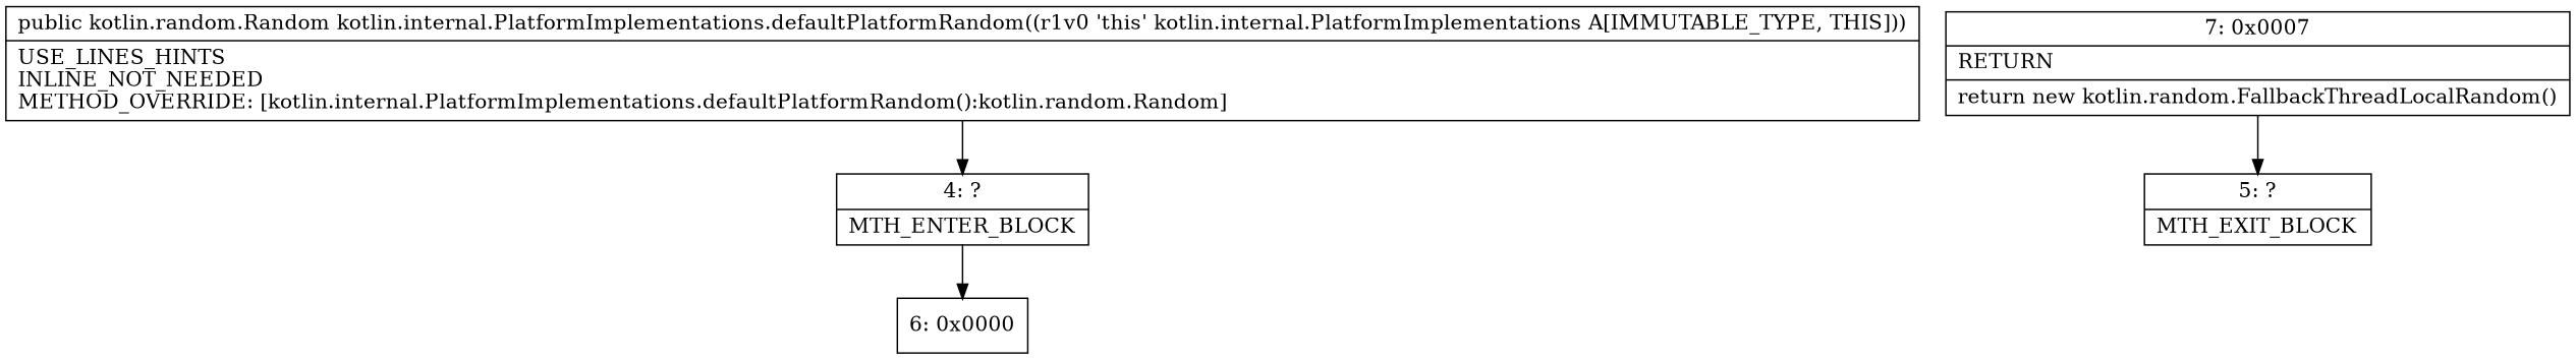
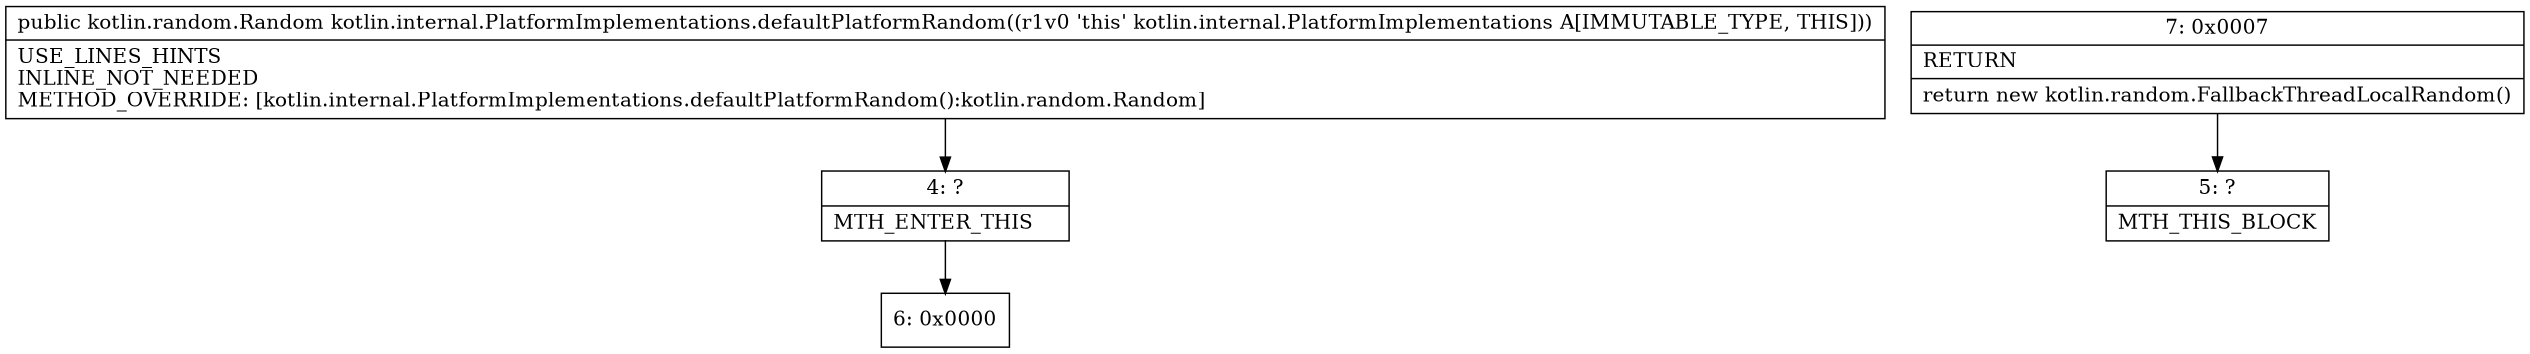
  digraph {
    node [shape=record]
-   n1 [label="{4\:\ ?|MTH_ENTER_BLOCK\l}"]
+   n1 [label="{4\:\ ?|MTH_ENTER_THIS\l}"]
    n2 [label="{6\:\ 0x0000}"]
    n3 [label="{7\:\ 0x0007|RETURN\l|return new kotlin.random.FallbackThreadLocalRandom()\l}"]
-   n4 [label="{5\:\ ?|MTH_EXIT_BLOCK\l}"]
+   n4 [label="{5\:\ ?|MTH_THIS_BLOCK\l}"]
    n5 [label="{public kotlin.random.Random kotlin.internal.PlatformImplementations.defaultPlatformRandom((r1v0 'this' kotlin.internal.PlatformImplementations A[IMMUTABLE_TYPE, THIS]))  | USE_LINES_HINTS\lINLINE_NOT_NEEDED\lMETHOD_OVERRIDE: [kotlin.internal.PlatformImplementations.defaultPlatformRandom():kotlin.random.Random]\l}"]
    n1 -> n2
    n3 -> n4
    n5 -> n1
  }
